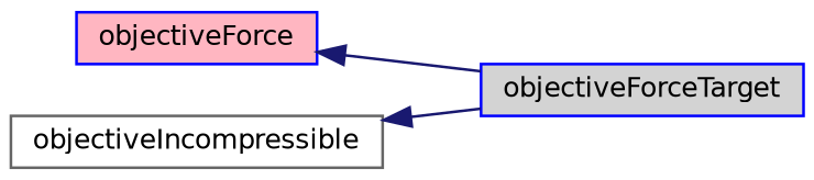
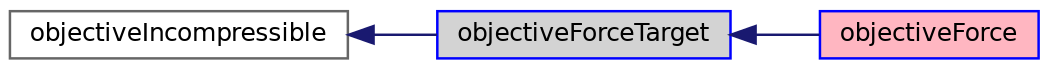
  digraph {
    rankdir=LR
    node [color=blue fontname=Helvetica fontsize=10 shape=record style=filled]
    edge [color=midnightblue dir=back fontname=Helvetica fontsize=10 labelfontname=Helvetica labelfontsize=10 style=solid]
    n1 [fillcolor=lightpink fontcolor=black height=0.2 label=objectiveForce width=0.4]
    n2 [fillcolor=lightgrey height=0.2 label=objectiveForceTarget width=0.4]
    n3 [color=gray40 fillcolor=white height=0.2 label=objectiveIncompressible width=0.4]
-   n1 -> n2
+   n2 -> n1
    n3 -> n2
  }
